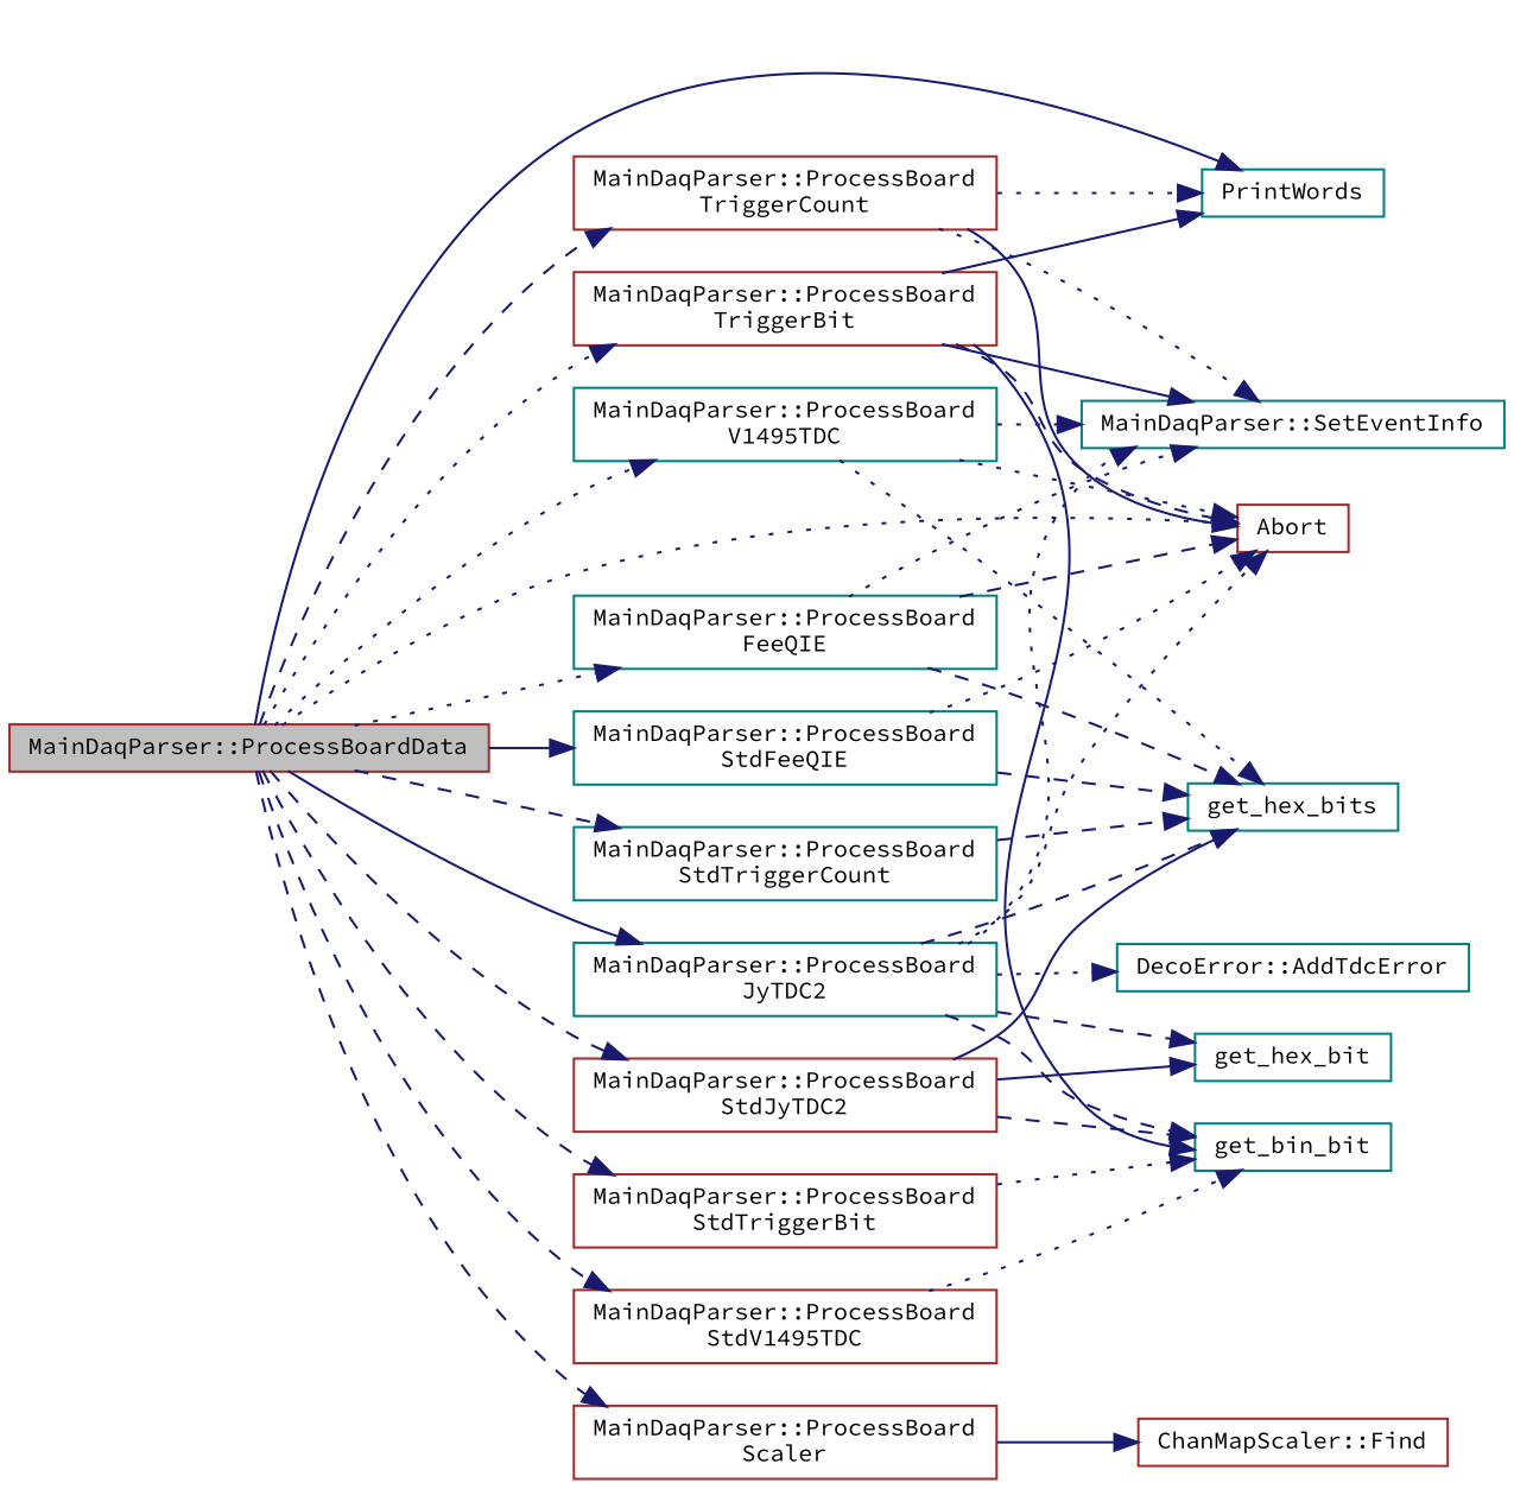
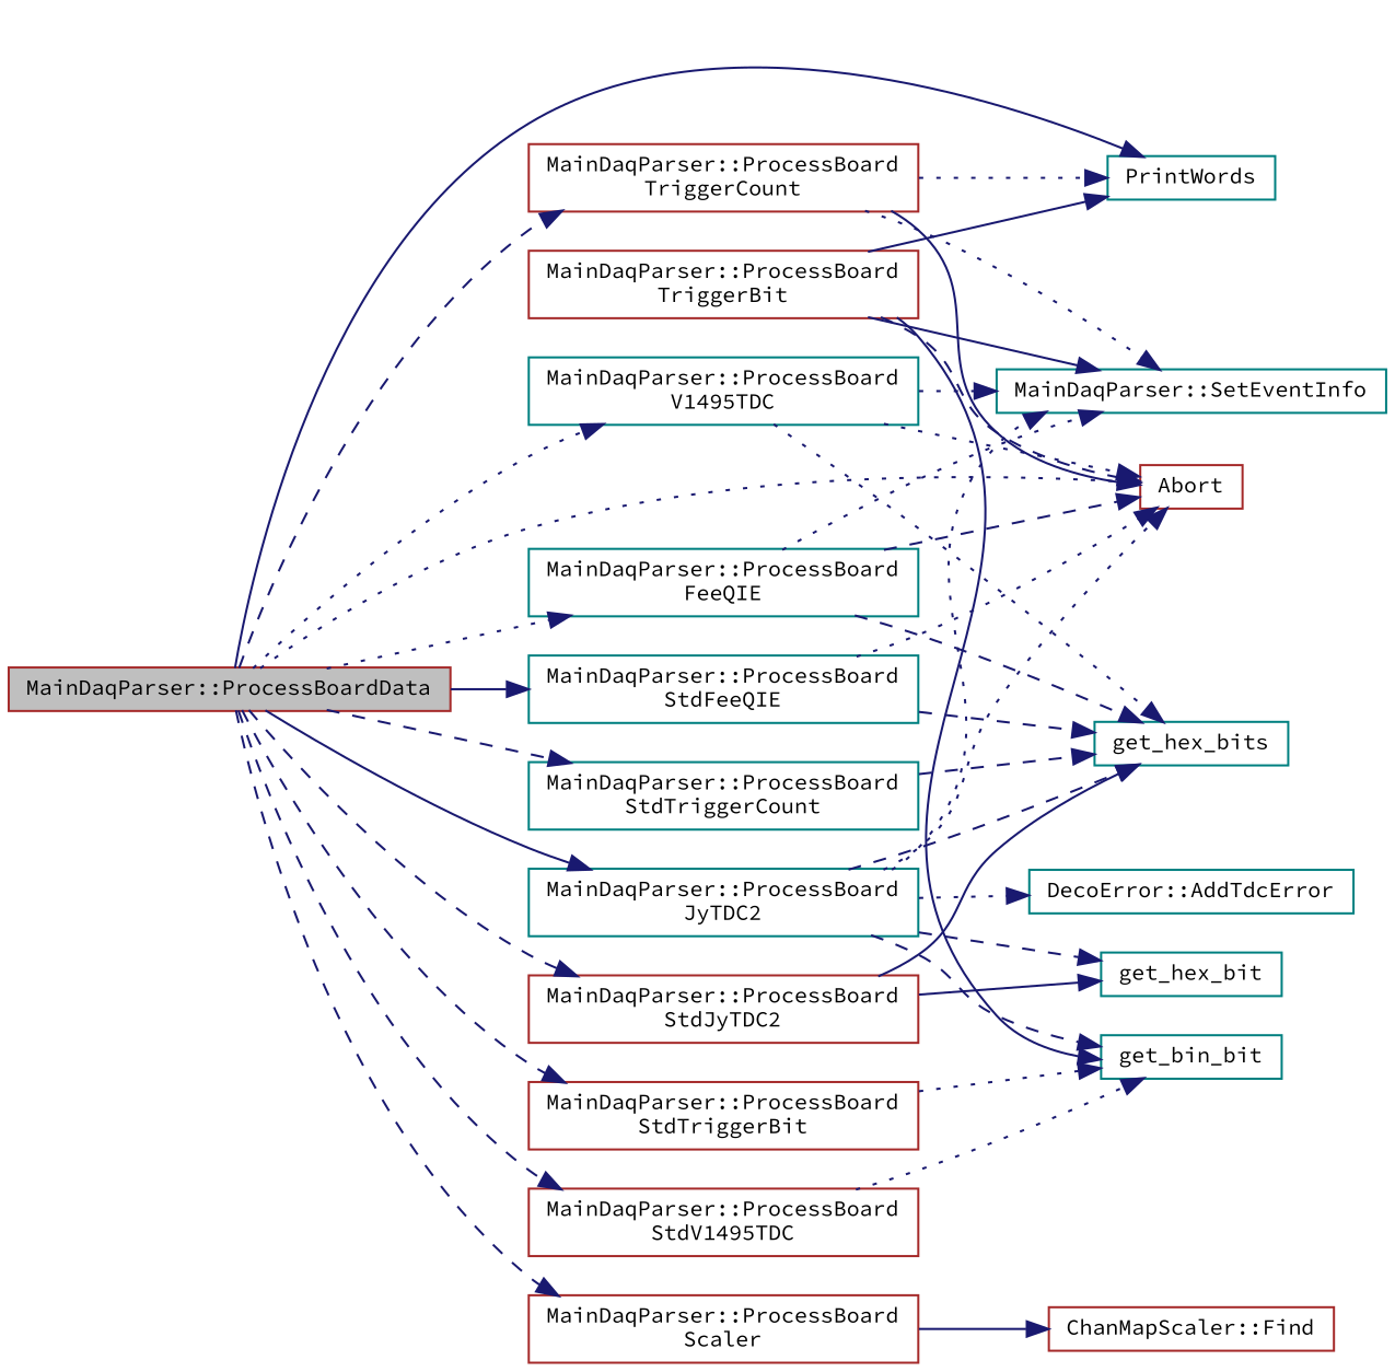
  digraph {
    fontname="Source Code Pro"
    rankdir=LR
    node [color=teal fontname="Source Code Pro" fontsize=10 shape=record]
    edge [color=midnightblue fontname="Source Code Pro" fontsize=10 labelfontname=FreeSans labelfontsize=10 style=dotted]
    n1 [color=brown fillcolor=grey75 fontcolor=black height=0.2 label="MainDaqParser::ProcessBoardData" style=filled width=0.4]
    n2 [color=brown height=0.2 label=Abort width=0.4]
    n3 [height=0.2 label=PrintWords width=0.4]
    n4 [height=0.2 label="MainDaqParser::ProcessBoard\lFeeQIE" width=0.4]
    n5 [height=0.2 label="MainDaqParser::ProcessBoard\lJyTDC2" width=0.4]
    n6 [color=brown height=0.2 label="MainDaqParser::ProcessBoard\lScaler" width=0.4]
    n7 [height=0.2 label="MainDaqParser::ProcessBoard\lStdFeeQIE" width=0.4]
    n8 [color=brown height=0.2 label="MainDaqParser::ProcessBoard\lStdJyTDC2" width=0.4]
    n9 [color=brown height=0.2 label="MainDaqParser::ProcessBoard\lStdTriggerBit" width=0.4]
    n10 [height=0.2 label="MainDaqParser::ProcessBoard\lStdTriggerCount" width=0.4]
    n11 [color=brown height=0.2 label="MainDaqParser::ProcessBoard\lStdV1495TDC" width=0.4]
    n12 [color=brown height=0.2 label="MainDaqParser::ProcessBoard\lTriggerBit" width=0.4]
    n13 [color=brown height=0.2 label="MainDaqParser::ProcessBoard\lTriggerCount" width=0.4]
    n14 [height=0.2 label="MainDaqParser::ProcessBoard\lV1495TDC" width=0.4]
    n15 [height=0.2 label=get_hex_bits width=0.4]
    n16 [height=0.2 label="MainDaqParser::SetEventInfo" width=0.4]
    n17 [height=0.2 label="DecoError::AddTdcError" width=0.4]
    n18 [height=0.2 label=get_bin_bit width=0.4]
    n19 [height=0.2 label=get_hex_bit width=0.4]
    n20 [color=brown height=0.2 label="ChanMapScaler::Find" width=0.4]
    n1 -> n2
    n1 -> n3 [style=solid]
    n1 -> n4
    n1 -> n5 [style=solid]
    n1 -> n6 [style=dashed]
    n1 -> n7 [style=solid]
    n1 -> n8 [style=dashed]
    n1 -> n9 [style=dashed]
    n1 -> n10 [style=dashed]
    n1 -> n11 [style=dashed]
-   n1 -> n12
    n1 -> n13 [style=dashed]
    n1 -> n14
    n4 -> n2 [style=dashed]
    n4 -> n15 [style=dashed]
    n4 -> n16
    n5 -> n2
    n5 -> n15 [style=dashed]
    n5 -> n16
    n5 -> n17
    n5 -> n18 [style=dashed]
    n5 -> n19 [style=dashed]
    n6 -> n20 [style=solid]
    n7 -> n2
    n7 -> n15 [style=dashed]
    n8 -> n15 [style=solid]
-   n8 -> n18 [style=dashed]
    n8 -> n19 [style=solid]
    n9 -> n18
    n10 -> n15 [style=dashed]
    n11 -> n18
    n12 -> n2 [style=dashed]
    n12 -> n3 [style=solid]
    n12 -> n16 [style=solid]
    n12 -> n18 [style=solid]
    n13 -> n2 [style=solid]
    n13 -> n3
    n13 -> n16
    n14 -> n2
    n14 -> n15
    n14 -> n16
  }
